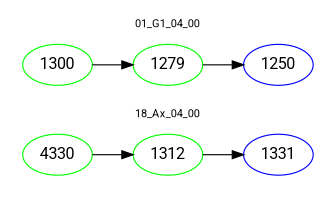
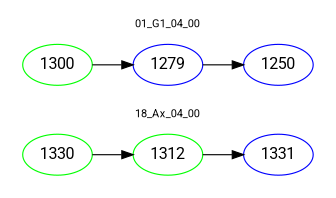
  digraph {
    fontname=Roboto
    rankdir=LR
    node [color=green fontname=Roboto]
    edge [color=black fontname=Roboto]
-   n1 [label=4330]
+   n1 [label=1330]
    n2 [label=1312]
    n3 [color=blue label=1331]
-   n4 [label=1279]
+   n4 [color=blue label=1279]
    n5 [color=blue label=1250]
    n6 [label=1300]
    subgraph cluster_1 {
      color=white
      fontsize=10
      label="18_Ax_04_00"
      n1
      n2
      n3
    }
    subgraph cluster_2 {
      color=white
      fontsize=10
      label="01_G1_04_00"
      n4
      n5
      n6
    }
    n1 -> n2
    n2 -> n3
    n4 -> n5
    n6 -> n4
  }
